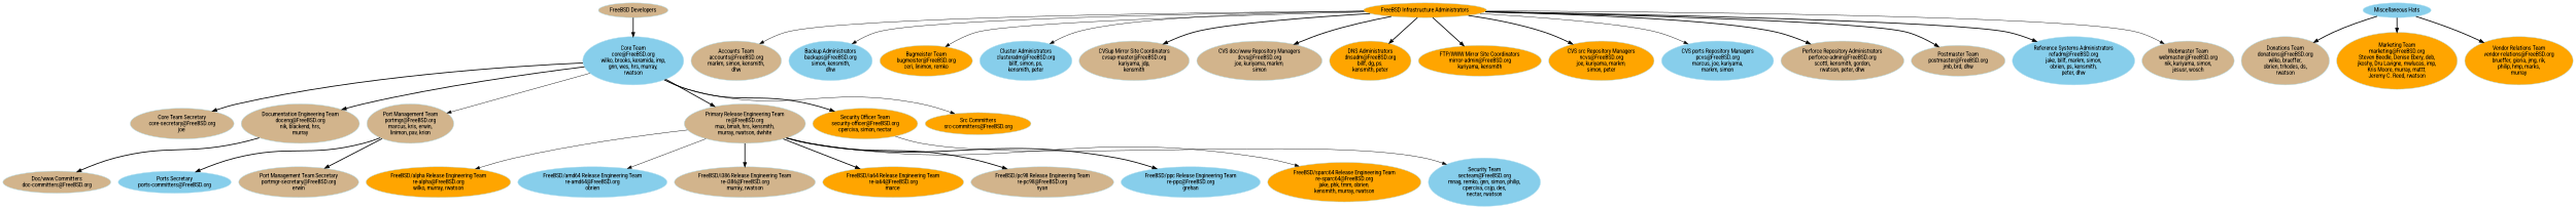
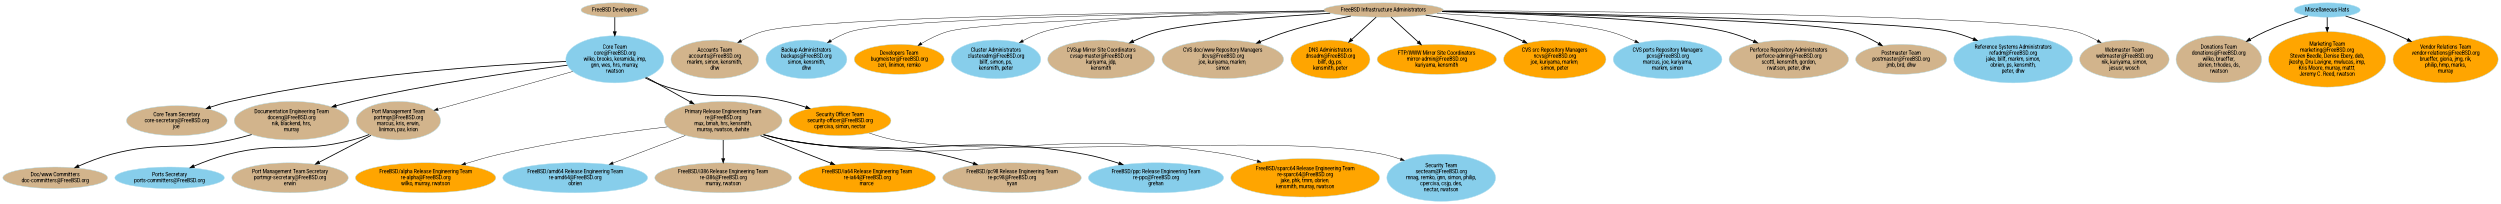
  digraph {
    fontname="Roboto Condensed"
    node [bgcolor=black color=lightblue2 fillcolor=tan fontname="Roboto Condensed" style=filled]
    edge [fontname="Roboto Condensed" style=bold]
    n1 [label="FreeBSD Developers"]
    n2 [fillcolor=skyblue label="Core Team\ncore@FreeBSD.org\nwilko, brooks, keramida, imp,\ngnn, wes, hrs, murray,\nrwatson"]
    n3 [label="Core Team Secretary\ncore-secretary@FreeBSD.org\njoel"]
    n4 [label="Documentation Engineering Team\ndoceng@FreeBSD.org\nnik, blackend, hrs,\nmurray"]
    n5 [label="Port Management Team\nportmgr@FreeBSD.org\nmarcus, kris, erwin,\nlinimon, pav, krion"]
    n6 [label="Primary Release Engineering Team\nre@FreeBSD.org\nmux, bmah, hrs, kensmith,\nmurray, rwatson, dwhite"]
    n7 [fillcolor=orange label="Security Officer Team\nsecurity-officer@FreeBSD.org\ncperciva, simon, nectar"]
-   n8 [fillcolor=orange label="Src Committers\nsrc-committers@FreeBSD.org"]
-   n9 [fillcolor=orange label="FreeBSD Infrastructure Administrators"]
+   n9 [label="FreeBSD Infrastructure Administrators"]
    n10 [label="Accounts Team\naccounts@FreeBSD.org\nmarkm, simon, kensmith,\ndhw"]
    n11 [fillcolor=skyblue label="Backup Administrators\nbackups@FreeBSD.org\nsimon, kensmith,\ndhw"]
-   n12 [fillcolor=orange label="Bugmeister Team\nbugmeister@FreeBSD.org\nceri, linimon, remko"]
+   n12 [fillcolor=orange label="Developers Team\nbugmeister@FreeBSD.org\nceri, linimon, remko"]
    n13 [fillcolor=skyblue label="Cluster Administrators\nclusteradm@FreeBSD.org\nbillf, simon, ps,\nkensmith, peter"]
    n14 [label="CVSup Mirror Site Coordinators\ncvsup-master@FreeBSD.org\nkuriyama, jdp,\nkensmith"]
    n15 [label="CVS doc/www Repository Managers\ndcvs@FreeBSD.org\njoe, kuriyama, markm,\nsimon"]
    n16 [fillcolor=orange label="DNS Administrators\ndnsadm@FreeBSD.org\nbillf, dg, ps,\nkensmith, peter"]
    n17 [fillcolor=orange label="FTP/WWW Mirror Site Coordinators\nmirror-admin@FreeBSD.org\nkuriyama, kensmith"]
    n18 [fillcolor=orange label="CVS src Repository Managers\nncvs@FreeBSD.org\njoe, kuriyama, markm,\nsimon, peter"]
    n19 [fillcolor=skyblue label="CVS ports Repository Managers\npcvs@FreeBSD.org\nmarcus, joe, kuriyama,\nmarkm, simon"]
    n20 [label="Perforce Repository Administrators\nperforce-admin@FreeBSD.org\nscottl, kensmith, gordon,\nrwatson, peter, dhw"]
    n21 [label="Postmaster Team\npostmaster@FreeBSD.org\njmb, brd, dhw"]
    n22 [fillcolor=skyblue label="Reference Systems Administrators\nrefadm@FreeBSD.org\njake, billf, markm, simon,\nobrien, ps, kensmith,\npeter, dhw"]
    n23 [label="Webmaster Team\nwebmaster@FreeBSD.org\nnik, kuriyama, simon,\njesusr, wosch"]
    n24 [fillcolor=skyblue label="Miscellaneous Hats"]
    n25 [label="Donations Team\ndonations@FreeBSD.org\nwilko, brueffer,\nobrien, trhodes, ds,\nrwatson"]
    n26 [fillcolor=orange label="Marketing Team\nmarketing@FreeBSD.org\nSteven Beedle, Denise Ebery, deb,\njkoshy, Dru Lavigne, mwlucas, imp,\nKris Moore, murray, mattt,\nJeremy C. Reed, rwatson"]
    n27 [fillcolor=orange label="Vendor Relations Team\nvendor-relations@FreeBSD.org\nbrueffer, gioria, jmg, rik,\nphilip, hmp, marks,\nmurray"]
    n28 [label="Doc/www Committers\ndoc-committers@FreeBSD.org"]
    n29 [fillcolor=skyblue label="Ports Secretary\nports-committers@FreeBSD.org"]
    n30 [label="Port Management Team Secretary\nportmgr-secretary@FreeBSD.org\nerwin"]
    n31 [fillcolor=orange label="FreeBSD/alpha Release Engineering Team\nre-alpha@FreeBSD.org\nwilko, murray, rwatson"]
    n32 [fillcolor=skyblue label="FreeBSD/amd64 Release Engineering Team\nre-amd64@FreeBSD.org\nobrien"]
    n33 [label="FreeBSD/i386 Release Engineering Team\nre-i386@FreeBSD.org\nmurray, rwatson"]
    n34 [fillcolor=orange label="FreeBSD/ia64 Release Engineering Team\nre-ia64@FreeBSD.org\nmarcel"]
    n35 [label="FreeBSD/pc98 Release Engineering Team\nre-pc98@FreeBSD.org\nnyan"]
    n36 [fillcolor=skyblue label="FreeBSD/ppc Release Engineering Team\nre-ppc@FreeBSD.org\ngrehan"]
    n37 [fillcolor=orange label="FreeBSD/sparc64 Release Engineering Team\nre-sparc64@FreeBSD.org\njake, phk, tmm, obrien,\nkensmith, murray, rwatson"]
    n38 [fillcolor=skyblue label="Security Team\nsecteam@FreeBSD.org\nmnag, remko, gnn, simon, philip,\ncperciva, csjp, des,\nnectar, rwatson"]
    n1 -> n2
    n2 -> n3
    n2 -> n4
    n2 -> n5 [style=solid]
    n2 -> n6
    n2 -> n7
-   n2 -> n8 [style=solid]
    n4 -> n28
    n5 -> n29
    n5 -> n30
    n6 -> n31 [style=solid]
    n6 -> n32 [style=solid]
    n6 -> n33
    n6 -> n34
    n6 -> n35
    n6 -> n36
    n6 -> n37 [style=solid]
    n7 -> n38 [style=solid]
    n9 -> n10 [style=solid]
    n9 -> n11 [style=solid]
    n9 -> n12 [style=solid]
    n9 -> n13 [style=solid]
    n9 -> n14
    n9 -> n15
    n9 -> n16
    n9 -> n17
    n9 -> n18
    n9 -> n19 [style=solid]
    n9 -> n20
    n9 -> n21
    n9 -> n22
    n9 -> n23 [style=solid]
    n24 -> n25
    n24 -> n26
    n24 -> n27
  }
